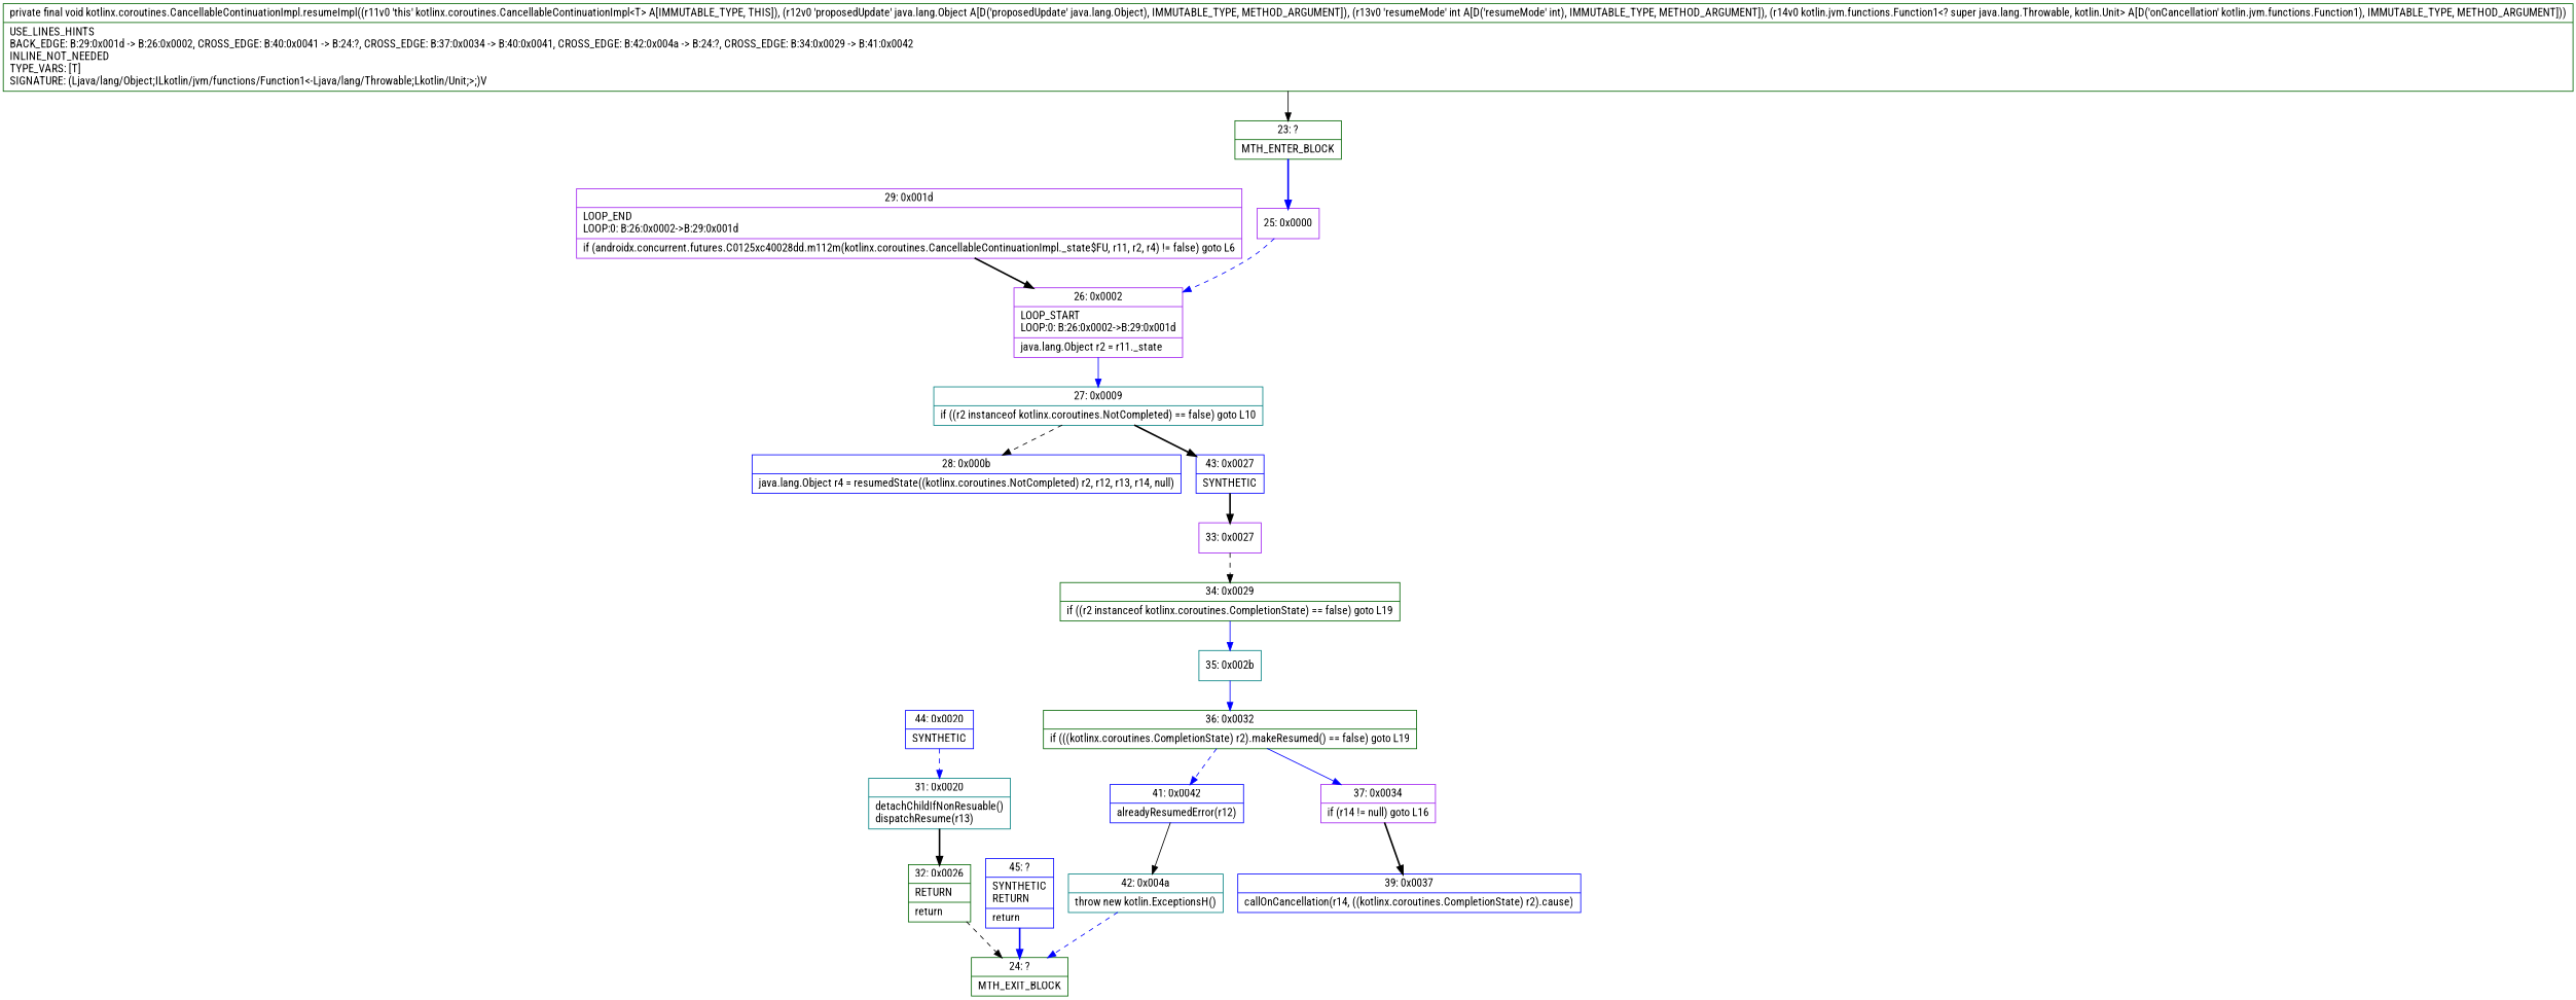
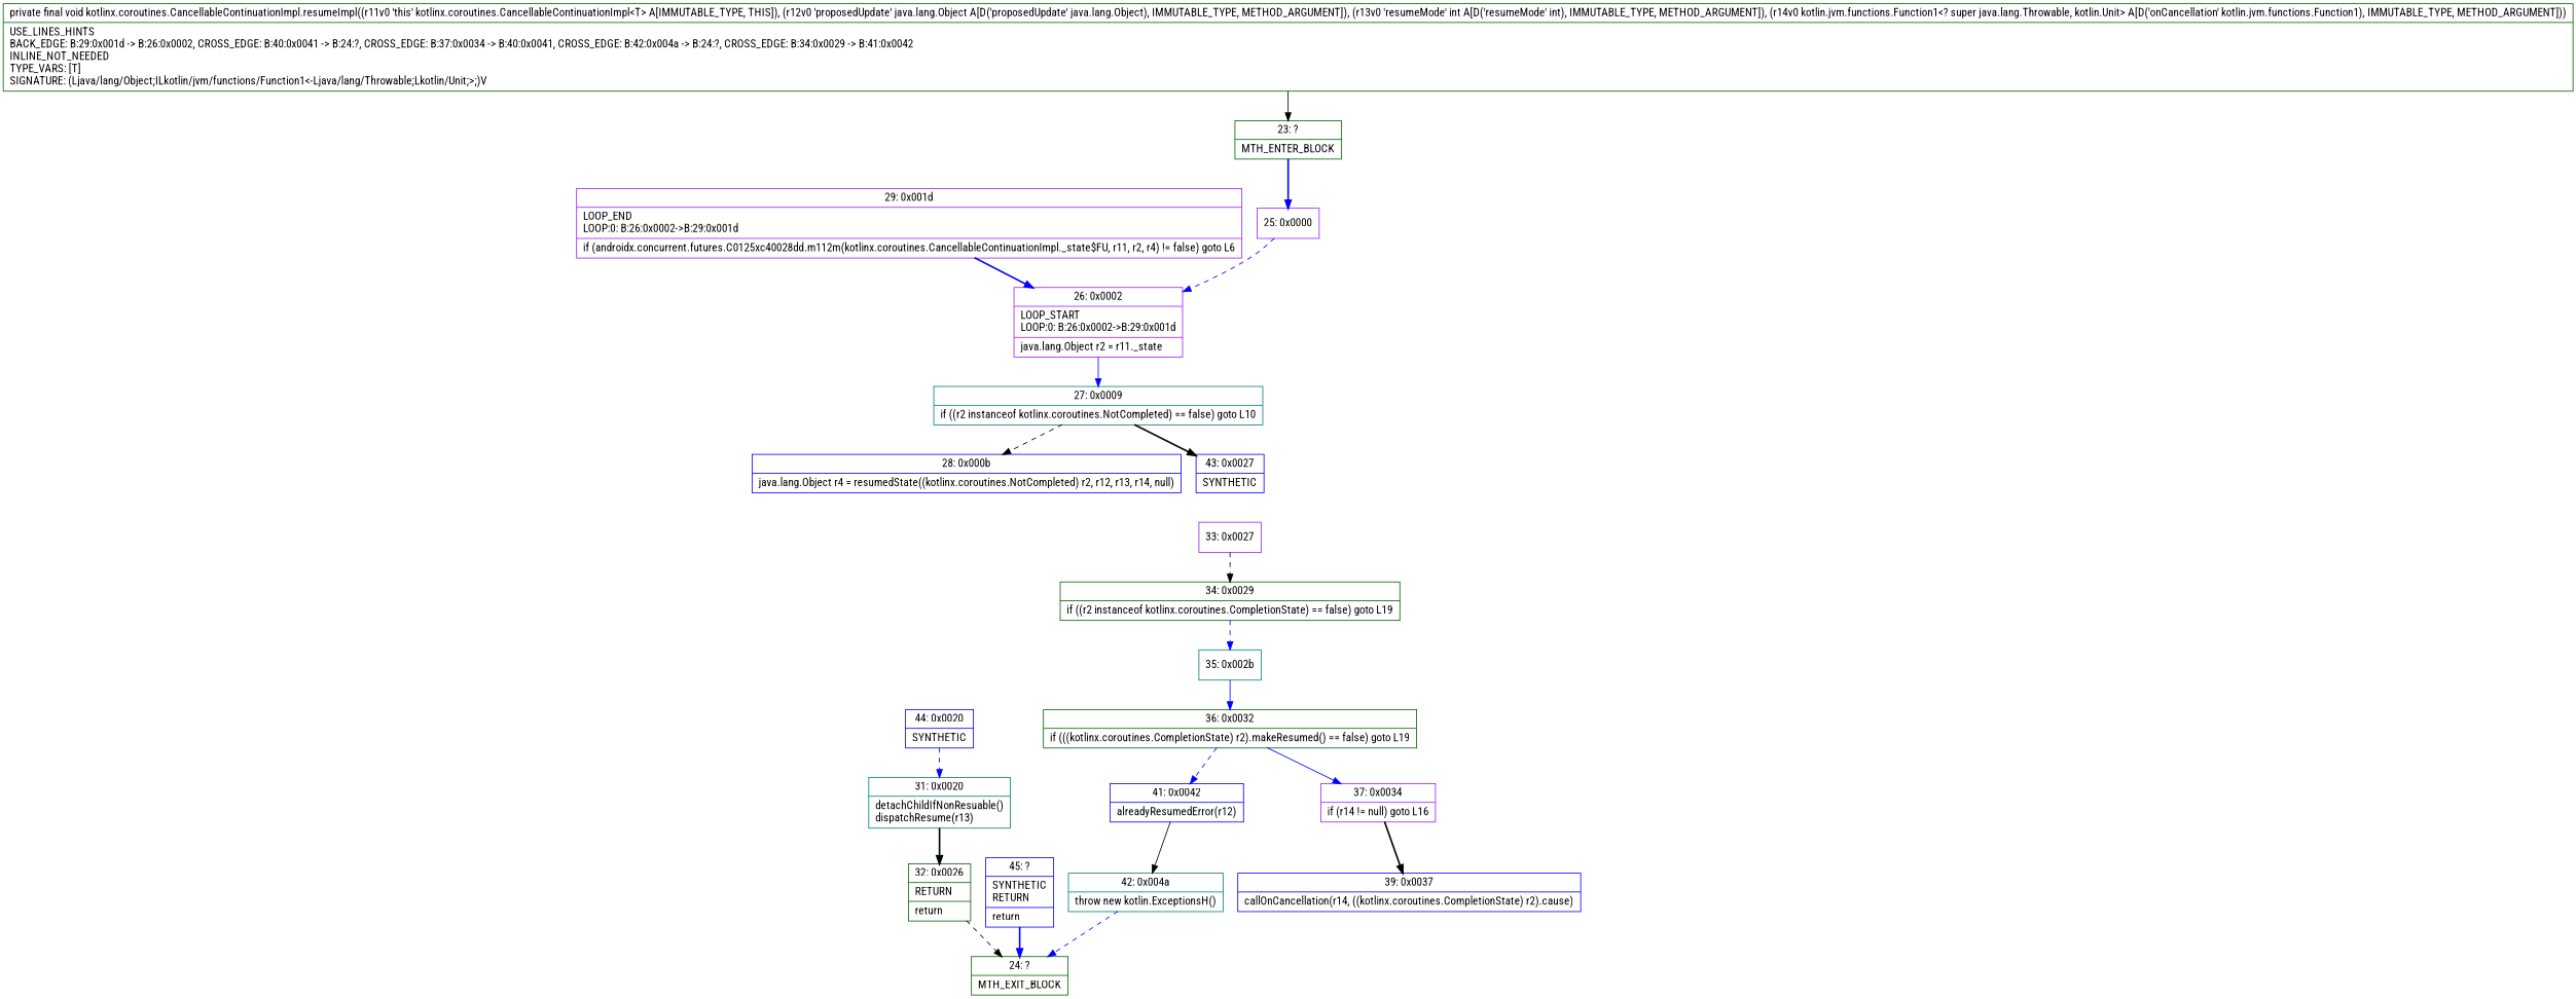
  digraph {
    fontname="Roboto Condensed"
    node [color=darkgreen fontname="Roboto Condensed" shape=record]
    edge [color=blue fontname="Roboto Condensed" style=dashed]
    n1 [label="{23\:\ ?|MTH_ENTER_BLOCK\l}"]
    n2 [color=purple label="{25\:\ 0x0000}"]
    n3 [color=purple label="{26\:\ 0x0002|LOOP_START\lLOOP:0: B:26:0x0002\-\>B:29:0x001d\l|java.lang.Object r2 = r11._state\l}"]
    n4 [color=teal label="{27\:\ 0x0009|if ((r2 instanceof kotlinx.coroutines.NotCompleted) == false) goto L10\l}"]
    n5 [color=blue label="{28\:\ 0x000b|java.lang.Object r4 = resumedState((kotlinx.coroutines.NotCompleted) r2, r12, r13, r14, null)\l}"]
    n6 [color=blue label="{43\:\ 0x0027|SYNTHETIC\l}"]
    n7 [color=purple label="{33\:\ 0x0027}"]
    n8 [color=purple label="{29\:\ 0x001d|LOOP_END\lLOOP:0: B:26:0x0002\-\>B:29:0x001d\l|if (androidx.concurrent.futures.C0125xc40028dd.m112m(kotlinx.coroutines.CancellableContinuationImpl._state$FU, r11, r2, r4) != false) goto L6\l}"]
    n9 [color=blue label="{44\:\ 0x0020|SYNTHETIC\l}"]
    n10 [color=teal label="{31\:\ 0x0020|detachChildIfNonResuable()\ldispatchResume(r13)\l}"]
    n11 [label="{32\:\ 0x0026|RETURN\l|return\l}"]
    n12 [label="{24\:\ ?|MTH_EXIT_BLOCK\l}"]
    n13 [label="{34\:\ 0x0029|if ((r2 instanceof kotlinx.coroutines.CompletionState) == false) goto L19\l}"]
    n14 [color=teal label="{35\:\ 0x002b}"]
    n15 [label="{36\:\ 0x0032|if (((kotlinx.coroutines.CompletionState) r2).makeResumed() == false) goto L19\l}"]
    n16 [color=blue label="{41\:\ 0x0042|alreadyResumedError(r12)\l}"]
    n17 [color=teal label="{42\:\ 0x004a|throw new kotlin.ExceptionsH()\l}"]
    n18 [color=purple label="{37\:\ 0x0034|if (r14 != null) goto L16\l}"]
    n19 [color=blue label="{39\:\ 0x0037|callOnCancellation(r14, ((kotlinx.coroutines.CompletionState) r2).cause)\l}"]
    n20 [color=blue label="{45\:\ ?|SYNTHETIC\lRETURN\l|return\l}"]
    n21 [label="{private final void kotlinx.coroutines.CancellableContinuationImpl.resumeImpl((r11v0 'this' kotlinx.coroutines.CancellableContinuationImpl\<T\> A[IMMUTABLE_TYPE, THIS]), (r12v0 'proposedUpdate' java.lang.Object A[D('proposedUpdate' java.lang.Object), IMMUTABLE_TYPE, METHOD_ARGUMENT]), (r13v0 'resumeMode' int A[D('resumeMode' int), IMMUTABLE_TYPE, METHOD_ARGUMENT]), (r14v0 kotlin.jvm.functions.Function1\<? super java.lang.Throwable, kotlin.Unit\> A[D('onCancellation' kotlin.jvm.functions.Function1), IMMUTABLE_TYPE, METHOD_ARGUMENT]))  | USE_LINES_HINTS\lBACK_EDGE: B:29:0x001d \-\> B:26:0x0002, CROSS_EDGE: B:40:0x0041 \-\> B:24:?, CROSS_EDGE: B:37:0x0034 \-\> B:40:0x0041, CROSS_EDGE: B:42:0x004a \-\> B:24:?, CROSS_EDGE: B:34:0x0029 \-\> B:41:0x0042\lINLINE_NOT_NEEDED\lTYPE_VARS: [T]\lSIGNATURE: (Ljava\/lang\/Object;ILkotlin\/jvm\/functions\/Function1\<\-Ljava\/lang\/Throwable;Lkotlin\/Unit;\>;)V\l}"]
    n1 -> n2 [style=bold]
    n2 -> n3
    n3 -> n4 [style=solid]
    n4 -> n5 [color=black]
    n4 -> n6 [color=black style=bold]
-   n6 -> n7 [color=black style=bold]
    n7 -> n13 [color=black]
-   n8 -> n3 [color=black style=bold]
+   n8 -> n3 [style=bold]
    n9 -> n10
    n10 -> n11 [color=black style=bold]
    n11 -> n12 [color=black]
-   n13 -> n14 [style=solid]
+   n13 -> n14
    n14 -> n15 [style=solid]
    n15 -> n16
    n15 -> n18 [style=solid]
    n16 -> n17 [color=black style=solid]
    n17 -> n12
    n18 -> n19 [color=black style=bold]
    n20 -> n12 [style=bold]
    n21 -> n1 [color=black style=solid]
  }
